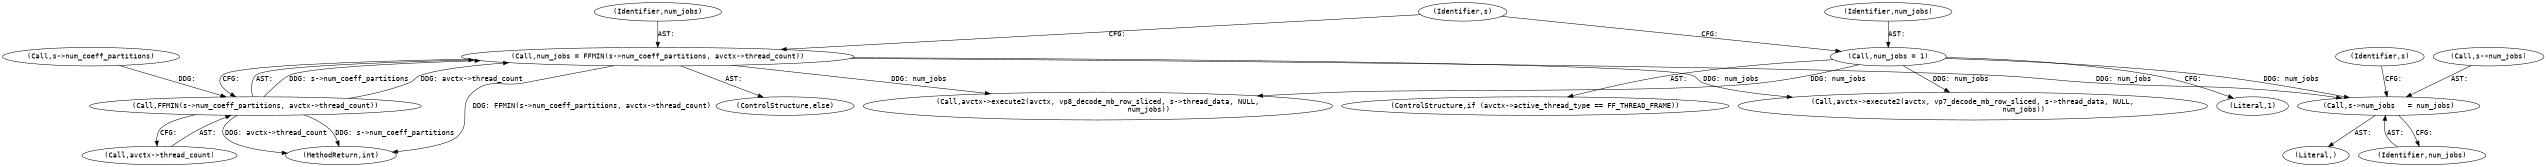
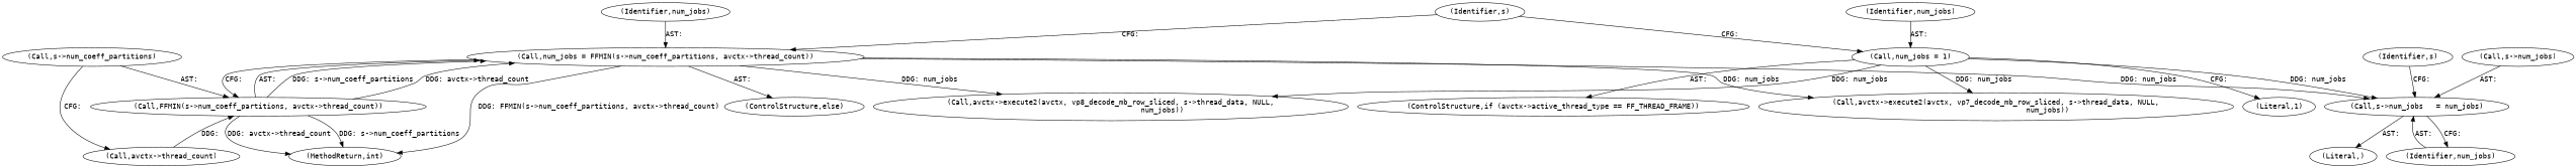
  digraph {
    fontname="DejaVu Sans Mono"
    node [fontname="DejaVu Sans Mono"]
    edge [fontname="DejaVu Sans Mono"]
    n1 [label="(Call,s->num_jobs   = num_jobs)"]
    n2 [label="(Literal,)"]
    n3 [label="(Identifier,num_jobs)"]
    n4 [label="(MethodReturn,int)"]
    n5 [label="(Call,num_jobs = 1)"]
    n6 [label="(Call,avctx->execute2(avctx, vp8_decode_mb_row_sliced, s->thread_data, NULL,\n                        num_jobs))"]
    n7 [label="(Call,avctx->execute2(avctx, vp7_decode_mb_row_sliced, s->thread_data, NULL,\n                        num_jobs))"]
    n8 [label="(ControlStructure,if (avctx->active_thread_type == FF_THREAD_FRAME))"]
    n9 [label="(Literal,1)"]
    n10 [label="(Call,num_jobs = FFMIN(s->num_coeff_partitions, avctx->thread_count))"]
    n11 [label="(Call,FFMIN(s->num_coeff_partitions, avctx->thread_count))"]
    n12 [label="(ControlStructure,else)"]
    n13 [label="(Call,avctx->thread_count)"]
    n14 [label="(Identifier,num_jobs)"]
    n15 [label="(Identifier,s)"]
    n16 [label="(Call,s->num_coeff_partitions)"]
    n17 [label="(Identifier,s)"]
    n18 [label="(Identifier,num_jobs)"]
    n19 [label="(Call,s->num_jobs)"]
    n1 -> n2 [label="AST: "]
    n1 -> n3 [label="CFG: "]
    n3 -> n1 [label="AST: "]
    n5 -> n1 [label="DDG: num_jobs"]
    n5 -> n6 [label="DDG: num_jobs"]
    n5 -> n7 [label="DDG: num_jobs"]
    n5 -> n8 [label="AST: "]
    n5 -> n9 [label="CFG: "]
    n10 -> n1 [label="DDG: num_jobs"]
    n10 -> n4 [label="DDG: FFMIN(s->num_coeff_partitions, avctx->thread_count)"]
    n10 -> n6 [label="DDG: num_jobs"]
    n10 -> n7 [label="DDG: num_jobs"]
    n10 -> n11 [label="CFG: "]
    n10 -> n12 [label="AST: "]
    n11 -> n4 [label="DDG: s->num_coeff_partitions"]
    n11 -> n4 [label="DDG: avctx->thread_count"]
    n11 -> n10 [label="AST: "]
    n11 -> n10 [label="DDG: s->num_coeff_partitions"]
    n11 -> n10 [label="DDG: avctx->thread_count"]
-   n11 -> n13 [label="CFG: "]
-   n13 -> n11 [label="AST: "]
+   n16 -> n13 [label="CFG: "]
+   n13 -> n11 [label="DDG: "]
    n14 -> n10 [label="AST: "]
    n15 -> n5 [label="CFG: "]
    n15 -> n10 [label="CFG: "]
-   n16 -> n11 [label="DDG: "]
+   n16 -> n11 [label="AST: "]
    n17 -> n1 [label="CFG: "]
    n18 -> n5 [label="AST: "]
    n19 -> n1 [label="AST: "]
  }
